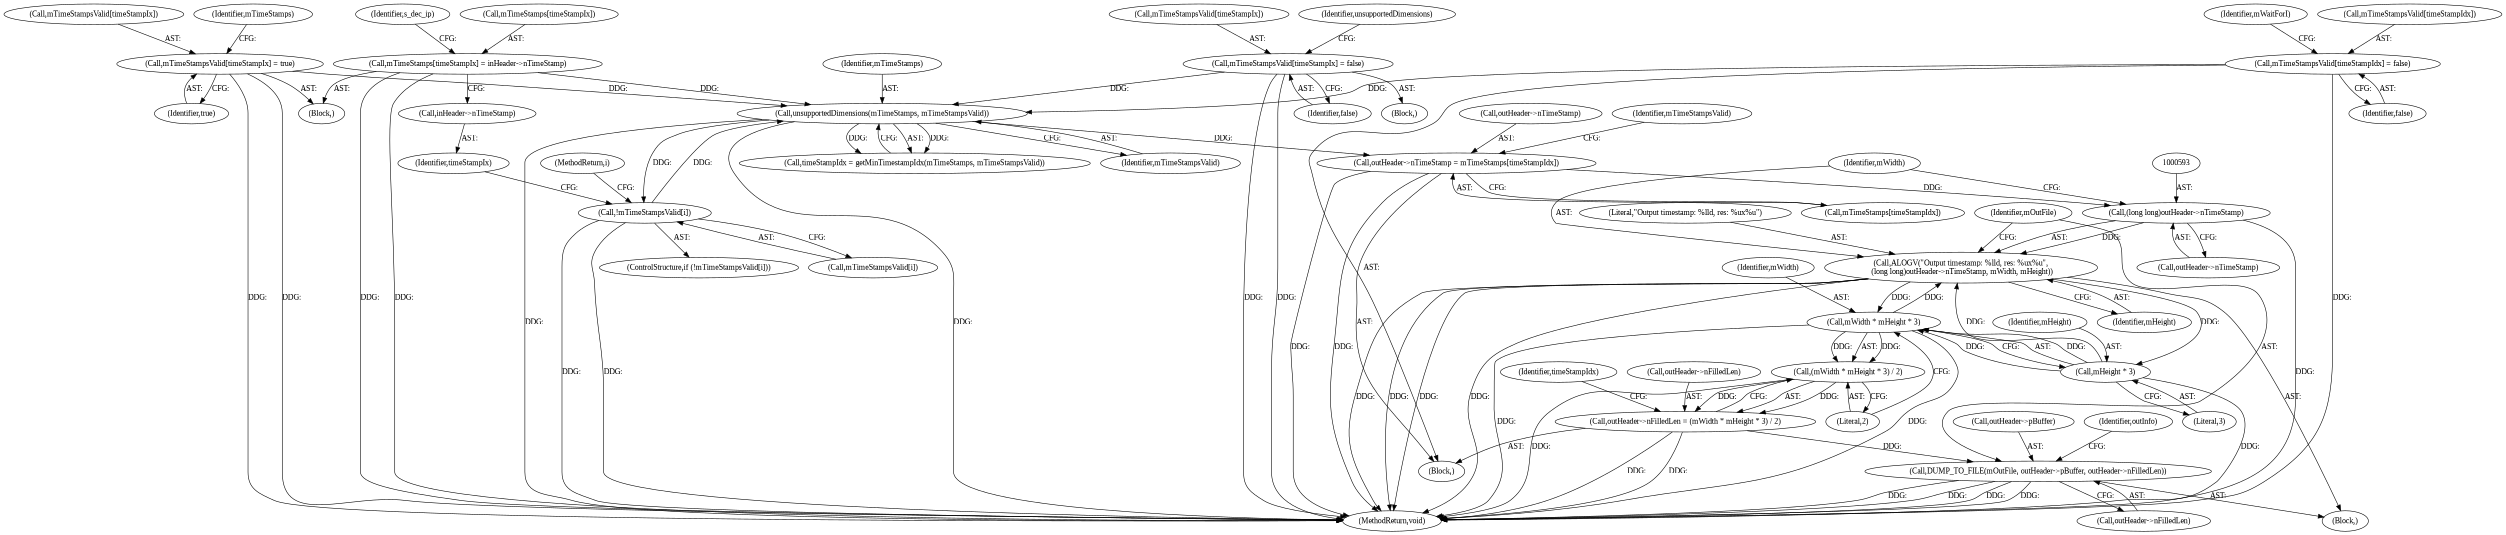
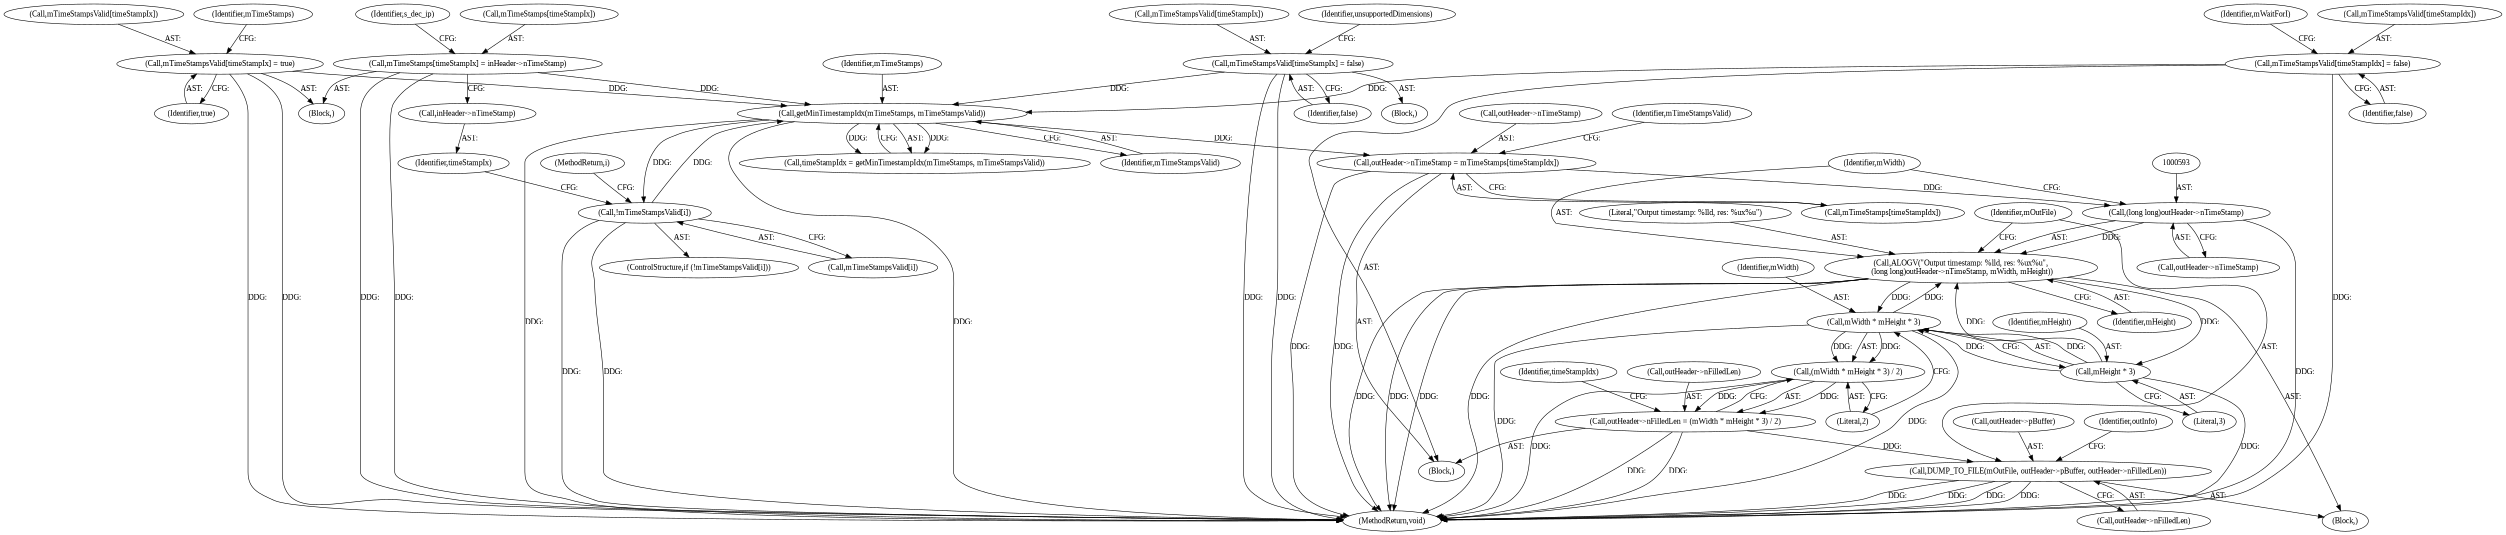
  digraph {
    fontname="Liberation Serif"
    node [fontname="Liberation Serif"]
    edge [fontname="Liberation Serif"]
    n1 [label="(Call,outHeader->nTimeStamp = mTimeStamps[timeStampIdx])"]
    n2 [label="(Call,(long long)outHeader->nTimeStamp)"]
    n3 [label="(Block,)"]
    n4 [label="(MethodReturn,void)"]
    n5 [label="(Call,mTimeStamps[timeStampIdx])"]
    n6 [label="(Call,ALOGV(\"Output timestamp: %lld, res: %ux%u\",\n (long long)outHeader->nTimeStamp, mWidth, mHeight))"]
    n7 [label="(Call,outHeader->nTimeStamp)"]
-   n8 [label="(Call,unsupportedDimensions(mTimeStamps, mTimeStampsValid))"]
+   n8 [label="(Call,getMinTimestampIdx(mTimeStamps, mTimeStampsValid))"]
    n9 [label="(Call,!mTimeStampsValid[i])"]
    n10 [label="(Call,timeStampIdx = getMinTimestampIdx(mTimeStamps, mTimeStampsValid))"]
    n11 [label="(Identifier,mTimeStampsValid)"]
    n12 [label="(Call,mTimeStampsValid[i])"]
    n13 [label="(ControlStructure,if (!mTimeStampsValid[i]))"]
    n14 [label="(Call,mTimeStamps[timeStampIx] = inHeader->nTimeStamp)"]
    n15 [label="(Block,)"]
    n16 [label="(Call,inHeader->nTimeStamp)"]
    n17 [label="(Identifier,timeStampIx)"]
    n18 [label="(Call,mTimeStampsValid[timeStampIdx] = false)"]
    n19 [label="(Identifier,false)"]
    n20 [label="(Call,mTimeStampsValid[timeStampIx] = false)"]
    n21 [label="(Block,)"]
    n22 [label="(Identifier,false)"]
    n23 [label="(Call,mTimeStampsValid[timeStampIx] = true)"]
    n24 [label="(Identifier,true)"]
    n25 [label="(Call,mWidth * mHeight * 3)"]
    n26 [label="(Call,mHeight * 3)"]
    n27 [label="(Block,)"]
    n28 [label="(Identifier,mHeight)"]
    n29 [label="(Call,(mWidth * mHeight * 3) / 2)"]
    n30 [label="(Literal,3)"]
    n31 [label="(Call,outHeader->nFilledLen = (mWidth * mHeight * 3) / 2)"]
    n32 [label="(Literal,2)"]
    n33 [label="(Call,DUMP_TO_FILE(mOutFile, outHeader->pBuffer, outHeader->nFilledLen))"]
    n34 [label="(Call,outHeader->nFilledLen)"]
    n35 [label="(Identifier,mHeight)"]
    n36 [label="(Call,outHeader->pBuffer)"]
    n37 [label="(Identifier,mWaitForI)"]
    n38 [label="(Identifier,mTimeStamps)"]
    n39 [label="(Call,mTimeStampsValid[timeStampIdx])"]
    n40 [label="(Identifier,outInfo)"]
    n41 [label="(Call,mTimeStampsValid[timeStampIx])"]
    n42 [label="(Identifier,mOutFile)"]
    n43 [label="(Identifier,mWidth)"]
    n44 [label="(Identifier,timeStampIdx)"]
    n45 [label="(Call,outHeader->nTimeStamp)"]
    n46 [label="(Identifier,mTimeStamps)"]
    n47 [label="(Identifier,s_dec_ip)"]
    n48 [label="(Identifier,mTimeStampsValid)"]
    n49 [label="(MethodReturn,i)"]
    n50 [label="(Literal,\"Output timestamp: %lld, res: %ux%u\")"]
    n51 [label="(Call,outHeader->nFilledLen)"]
    n52 [label="(Call,mTimeStampsValid[timeStampIx])"]
    n53 [label="(Identifier,unsupportedDimensions)"]
    n54 [label="(Identifier,mWidth)"]
    n55 [label="(Call,mTimeStamps[timeStampIx])"]
    1000593
    n1 -> n2 [label="DDG: "]
    n1 -> n3 [label="AST: "]
    n1 -> n4 [label="DDG: "]
    n1 -> n4 [label="DDG: "]
    n1 -> n5 [label="CFG: "]
    n2 -> n4 [label="DDG: "]
    n2 -> n6 [label="AST: "]
    n2 -> n6 [label="DDG: "]
    n2 -> n7 [label="CFG: "]
    n5 -> n1 [label="AST: "]
    n6 -> n4 [label="DDG: "]
    n6 -> n4 [label="DDG: "]
    n6 -> n4 [label="DDG: "]
    n6 -> n4 [label="DDG: "]
    n6 -> n25 [label="DDG: "]
    n6 -> n26 [label="DDG: "]
    n6 -> n27 [label="AST: "]
    n6 -> n28 [label="CFG: "]
    n7 -> n2 [label="AST: "]
    n8 -> n1 [label="DDG: "]
    n8 -> n4 [label="DDG: "]
    n8 -> n4 [label="DDG: "]
    n8 -> n9 [label="DDG: "]
    n8 -> n10 [label="AST: "]
    n8 -> n10 [label="DDG: "]
    n8 -> n10 [label="DDG: "]
    n8 -> n11 [label="CFG: "]
    n9 -> n4 [label="DDG: "]
    n9 -> n4 [label="DDG: "]
    n9 -> n8 [label="DDG: "]
    n9 -> n12 [label="CFG: "]
    n9 -> n13 [label="AST: "]
    n10 -> n8 [label="CFG: "]
    n11 -> n8 [label="AST: "]
    n12 -> n9 [label="AST: "]
    n14 -> n4 [label="DDG: "]
    n14 -> n4 [label="DDG: "]
    n14 -> n8 [label="DDG: "]
    n14 -> n15 [label="AST: "]
    n14 -> n16 [label="CFG: "]
    n16 -> n17 [label="AST: "]
    n17 -> n9 [label="CFG: "]
    n18 -> n3 [label="AST: "]
    n18 -> n4 [label="DDG: "]
    n18 -> n8 [label="DDG: "]
    n18 -> n19 [label="CFG: "]
    n19 -> n18 [label="AST: "]
    n20 -> n4 [label="DDG: "]
    n20 -> n4 [label="DDG: "]
    n20 -> n8 [label="DDG: "]
    n20 -> n21 [label="AST: "]
    n20 -> n22 [label="CFG: "]
    n22 -> n20 [label="AST: "]
    n23 -> n4 [label="DDG: "]
    n23 -> n4 [label="DDG: "]
    n23 -> n8 [label="DDG: "]
    n23 -> n15 [label="AST: "]
    n23 -> n24 [label="CFG: "]
    n24 -> n23 [label="AST: "]
    n25 -> n4 [label="DDG: "]
    n25 -> n4 [label="DDG: "]
    n25 -> n6 [label="DDG: "]
    n25 -> n26 [label="CFG: "]
    n25 -> n29 [label="AST: "]
    n25 -> n29 [label="DDG: "]
    n25 -> n29 [label="DDG: "]
    n26 -> n4 [label="DDG: "]
    n26 -> n6 [label="DDG: "]
    n26 -> n25 [label="AST: "]
    n26 -> n25 [label="DDG: "]
    n26 -> n25 [label="DDG: "]
    n26 -> n30 [label="CFG: "]
    n28 -> n6 [label="AST: "]
    n29 -> n4 [label="DDG: "]
    n29 -> n31 [label="AST: "]
    n29 -> n31 [label="DDG: "]
    n29 -> n31 [label="DDG: "]
    n29 -> n32 [label="CFG: "]
    n30 -> n26 [label="AST: "]
    n31 -> n3 [label="AST: "]
    n31 -> n4 [label="DDG: "]
    n31 -> n4 [label="DDG: "]
    n31 -> n29 [label="CFG: "]
    n31 -> n33 [label="DDG: "]
    n32 -> n25 [label="CFG: "]
    n32 -> n29 [label="AST: "]
    n33 -> n4 [label="DDG: "]
    n33 -> n4 [label="DDG: "]
    n33 -> n4 [label="DDG: "]
    n33 -> n4 [label="DDG: "]
    n33 -> n27 [label="AST: "]
    n33 -> n34 [label="CFG: "]
    n34 -> n33 [label="AST: "]
    n35 -> n26 [label="AST: "]
    n36 -> n33 [label="AST: "]
    n37 -> n18 [label="CFG: "]
    n38 -> n8 [label="AST: "]
    n39 -> n18 [label="AST: "]
    n40 -> n33 [label="CFG: "]
    n41 -> n23 [label="AST: "]
    n42 -> n6 [label="CFG: "]
    n42 -> n33 [label="AST: "]
    n43 -> n25 [label="AST: "]
    n44 -> n31 [label="CFG: "]
    n45 -> n1 [label="AST: "]
    n46 -> n23 [label="CFG: "]
    n47 -> n14 [label="CFG: "]
    n48 -> n1 [label="CFG: "]
    n49 -> n9 [label="CFG: "]
    n50 -> n6 [label="AST: "]
    n51 -> n31 [label="AST: "]
    n52 -> n20 [label="AST: "]
    n53 -> n20 [label="CFG: "]
    n54 -> n2 [label="CFG: "]
    n54 -> n6 [label="AST: "]
    n55 -> n14 [label="AST: "]
    1000593 -> n2 [label="AST: "]
  }
